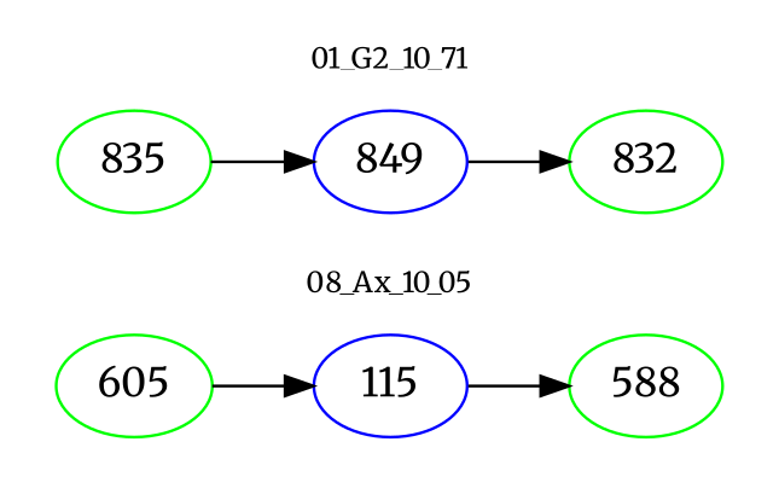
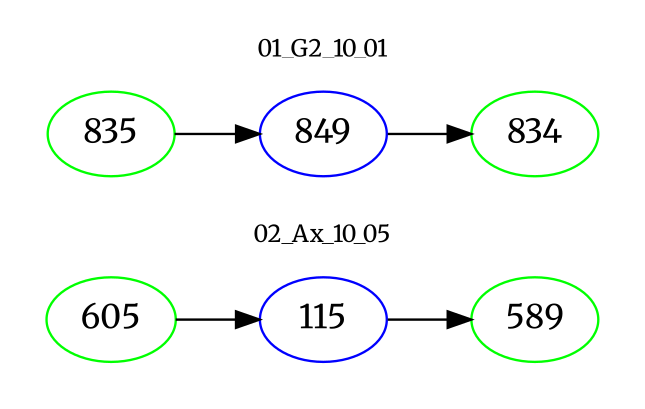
  digraph {
    fontname=Merriweather
    rankdir=LR
    node [color=green fontname=Merriweather]
    edge [color=black fontname=Merriweather]
    n1 [label=605]
    n2 [color=blue label=115]
-   n3 [label=588]
+   n3 [label=589]
    n4 [label=835]
    n5 [color=blue label=849]
-   n6 [label=832]
+   n6 [label=834]
    subgraph cluster_1 {
      color=white
      fontsize=10
-     label="08_Ax_10_05"
+     label="02_Ax_10_05"
      n1
      n2
      n3
    }
    subgraph cluster_2 {
      color=white
      fontsize=10
-     label="01_G2_10_71"
+     label="01_G2_10_01"
      n4
      n5
      n6
    }
    n1 -> n2
    n2 -> n3
    n4 -> n5
    n5 -> n6
  }
